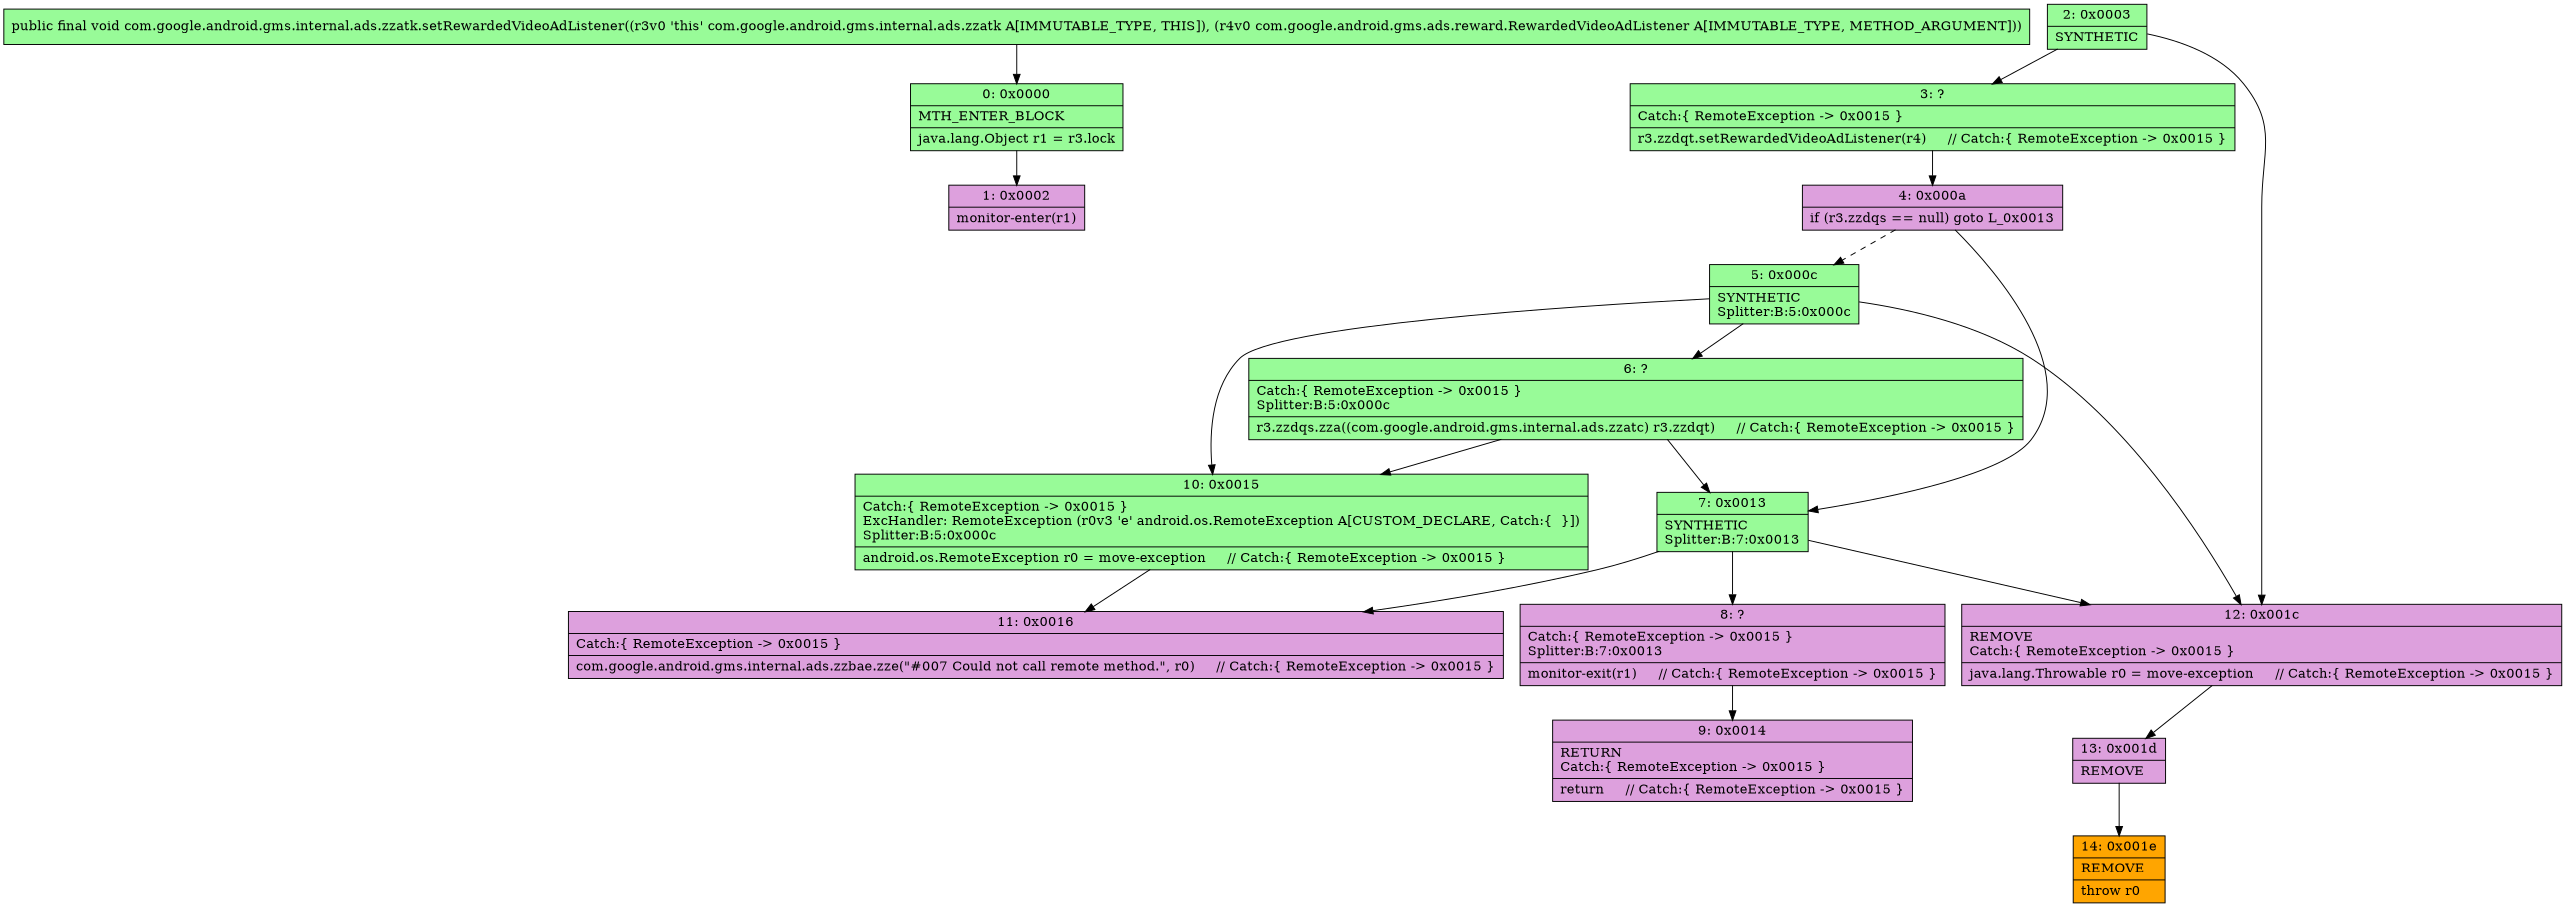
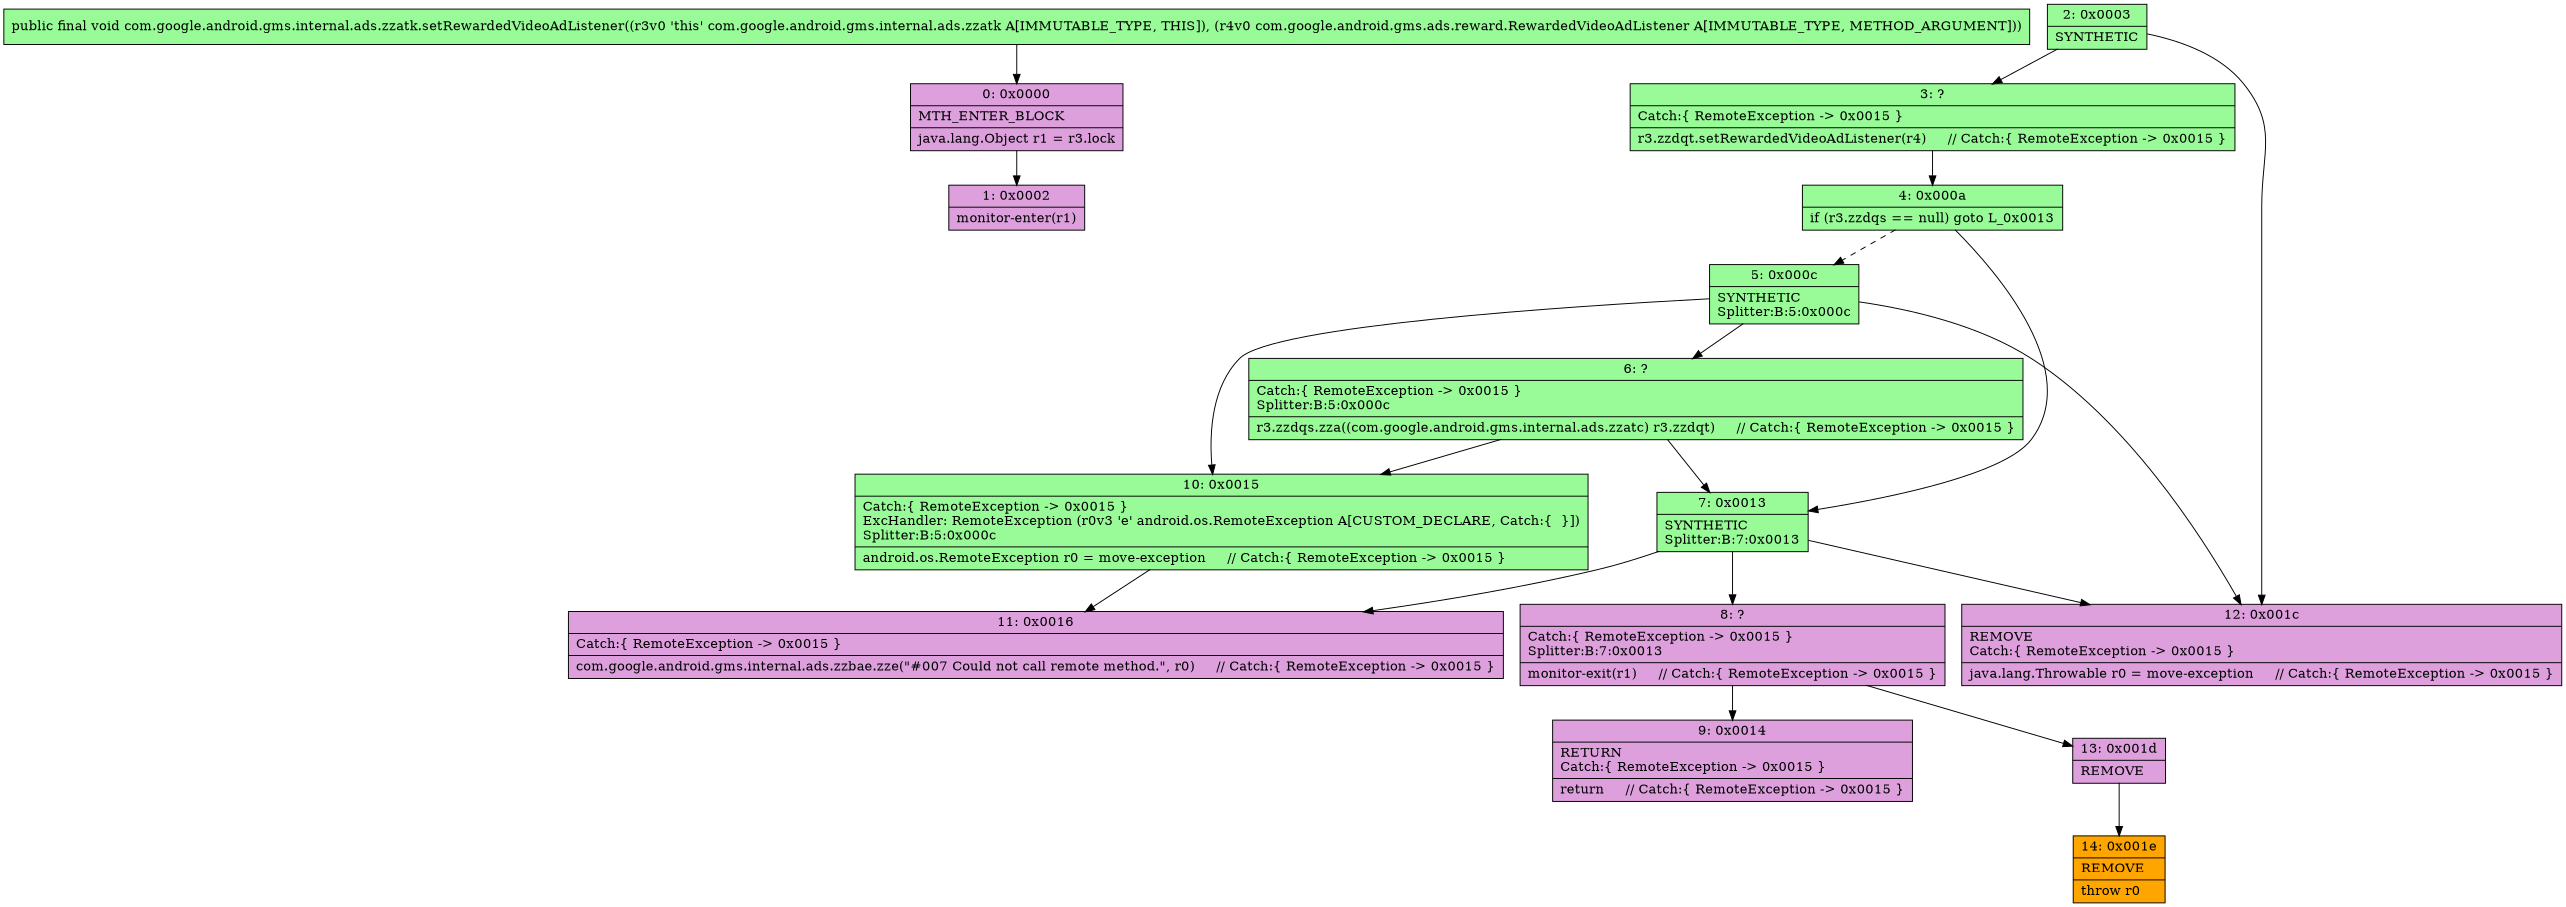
  digraph {
    node [fillcolor=palegreen shape=record style=filled]
-   n1 [label="{0\:\ 0x0000|MTH_ENTER_BLOCK\l|java.lang.Object r1 = r3.lock\l}"]
+   n1 [fillcolor=plum label="{0\:\ 0x0000|MTH_ENTER_BLOCK\l|java.lang.Object r1 = r3.lock\l}"]
    n2 [fillcolor=plum label="{1\:\ 0x0002|monitor\-enter(r1)\l}"]
    n3 [label="{2\:\ 0x0003|SYNTHETIC\l}"]
    n4 [label="{3\:\ ?|Catch:\{ RemoteException \-\> 0x0015 \}\l|r3.zzdqt.setRewardedVideoAdListener(r4)     \/\/ Catch:\{ RemoteException \-\> 0x0015 \}\l}"]
    n5 [fillcolor=plum label="{12\:\ 0x001c|REMOVE\lCatch:\{ RemoteException \-\> 0x0015 \}\l|java.lang.Throwable r0 = move\-exception     \/\/ Catch:\{ RemoteException \-\> 0x0015 \}\l}"]
-   n6 [fillcolor=plum label="{4\:\ 0x000a|if (r3.zzdqs == null) goto L_0x0013\l}"]
+   n6 [label="{4\:\ 0x000a|if (r3.zzdqs == null) goto L_0x0013\l}"]
    n7 [fillcolor=plum label="{13\:\ 0x001d|REMOVE\l}"]
    n8 [label="{5\:\ 0x000c|SYNTHETIC\lSplitter:B:5:0x000c\l}"]
    n9 [label="{7\:\ 0x0013|SYNTHETIC\lSplitter:B:7:0x0013\l}"]
    n10 [label="{6\:\ ?|Catch:\{ RemoteException \-\> 0x0015 \}\lSplitter:B:5:0x000c\l|r3.zzdqs.zza((com.google.android.gms.internal.ads.zzatc) r3.zzdqt)     \/\/ Catch:\{ RemoteException \-\> 0x0015 \}\l}"]
    n11 [label="{10\:\ 0x0015|Catch:\{ RemoteException \-\> 0x0015 \}\lExcHandler: RemoteException (r0v3 'e' android.os.RemoteException A[CUSTOM_DECLARE, Catch:\{  \}])\lSplitter:B:5:0x000c\l|android.os.RemoteException r0 = move\-exception     \/\/ Catch:\{ RemoteException \-\> 0x0015 \}\l}"]
    n12 [fillcolor=plum label="{8\:\ ?|Catch:\{ RemoteException \-\> 0x0015 \}\lSplitter:B:7:0x0013\l|monitor\-exit(r1)     \/\/ Catch:\{ RemoteException \-\> 0x0015 \}\l}"]
    n13 [fillcolor=plum label="{11\:\ 0x0016|Catch:\{ RemoteException \-\> 0x0015 \}\l|com.google.android.gms.internal.ads.zzbae.zze(\"#007 Could not call remote method.\", r0)     \/\/ Catch:\{ RemoteException \-\> 0x0015 \}\l}"]
    n14 [fillcolor=plum label="{9\:\ 0x0014|RETURN\lCatch:\{ RemoteException \-\> 0x0015 \}\l|return     \/\/ Catch:\{ RemoteException \-\> 0x0015 \}\l}"]
    n15 [fillcolor=orange label="{14\:\ 0x001e|REMOVE\l|throw r0\l}"]
    n16 [label="{public final void com.google.android.gms.internal.ads.zzatk.setRewardedVideoAdListener((r3v0 'this' com.google.android.gms.internal.ads.zzatk A[IMMUTABLE_TYPE, THIS]), (r4v0 com.google.android.gms.ads.reward.RewardedVideoAdListener A[IMMUTABLE_TYPE, METHOD_ARGUMENT])) }"]
    n1 -> n2
    n3 -> n4
    n3 -> n5
    n4 -> n6
-   n5 -> n7
+   n12 -> n7
    n6 -> n8 [style=dashed]
    n6 -> n9
    n7 -> n15
    n8 -> n5
    n8 -> n10
    n8 -> n11
    n9 -> n5
    n9 -> n12
    n9 -> n13
    n10 -> n9
    n10 -> n11
    n11 -> n13
    n12 -> n14
    n16 -> n1
  }
